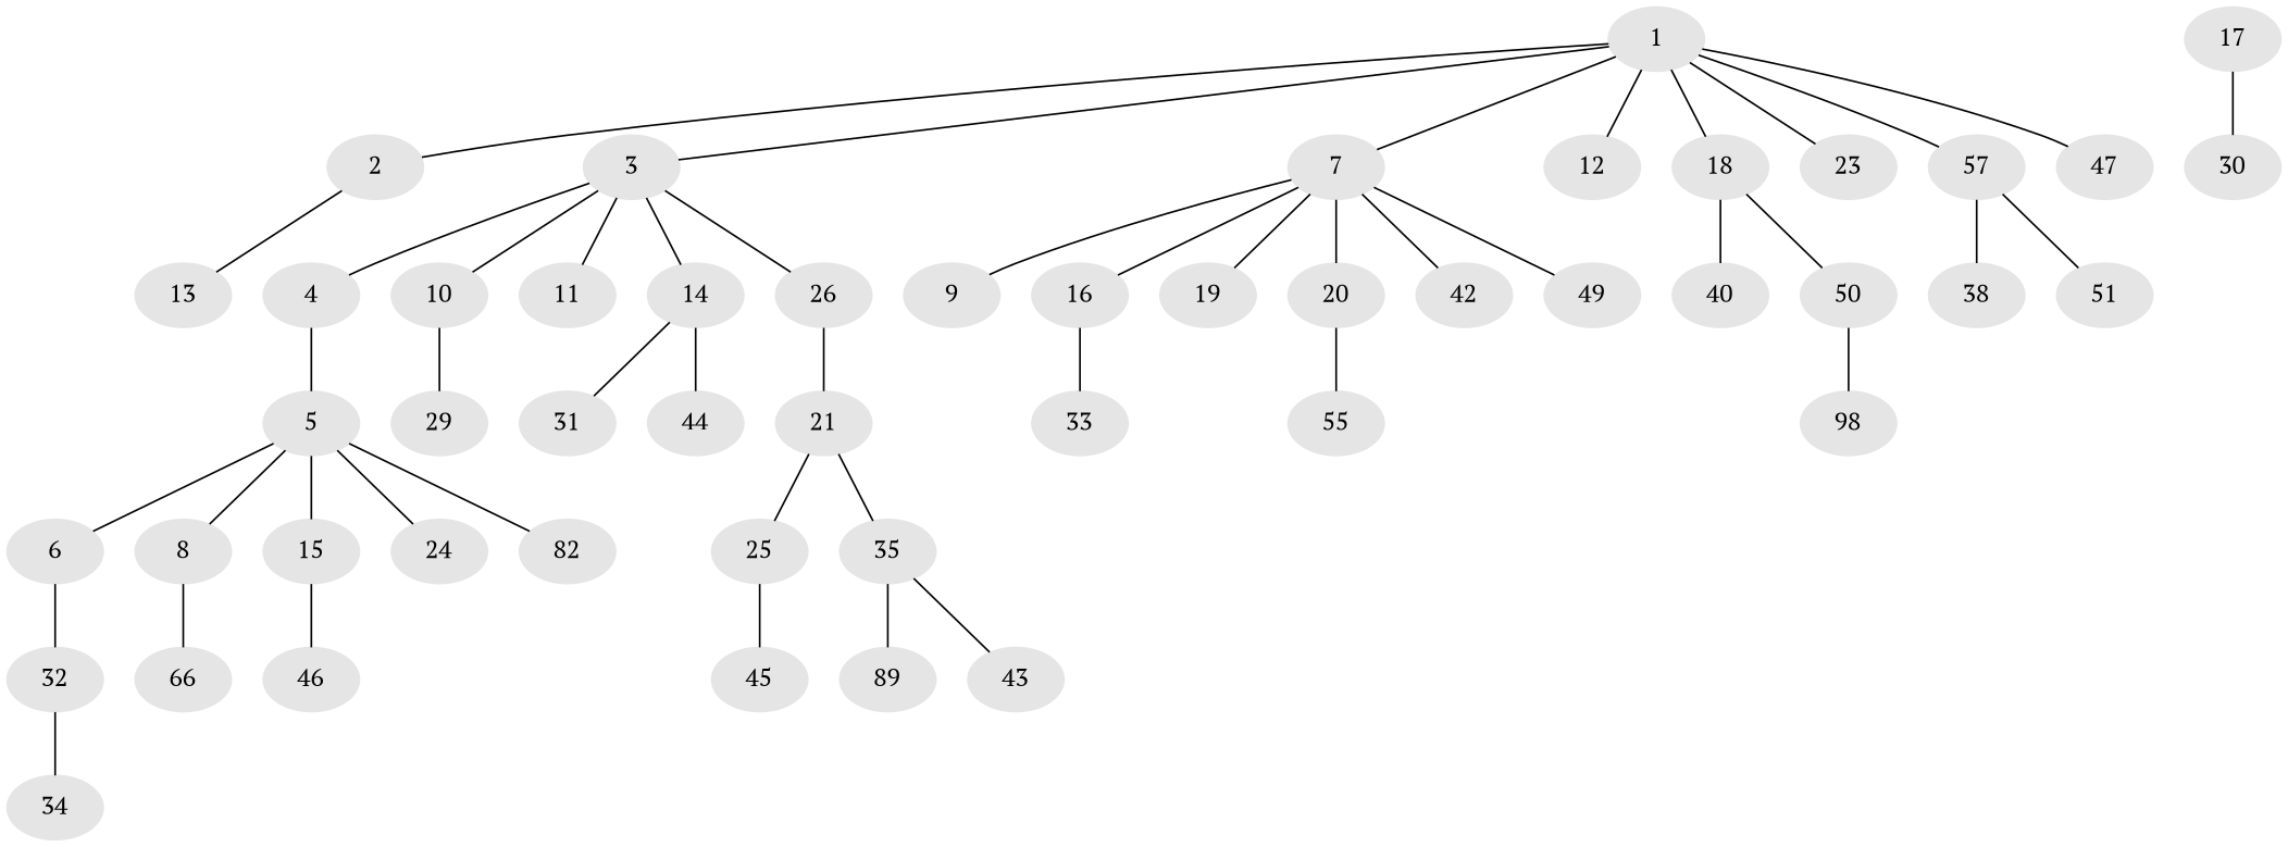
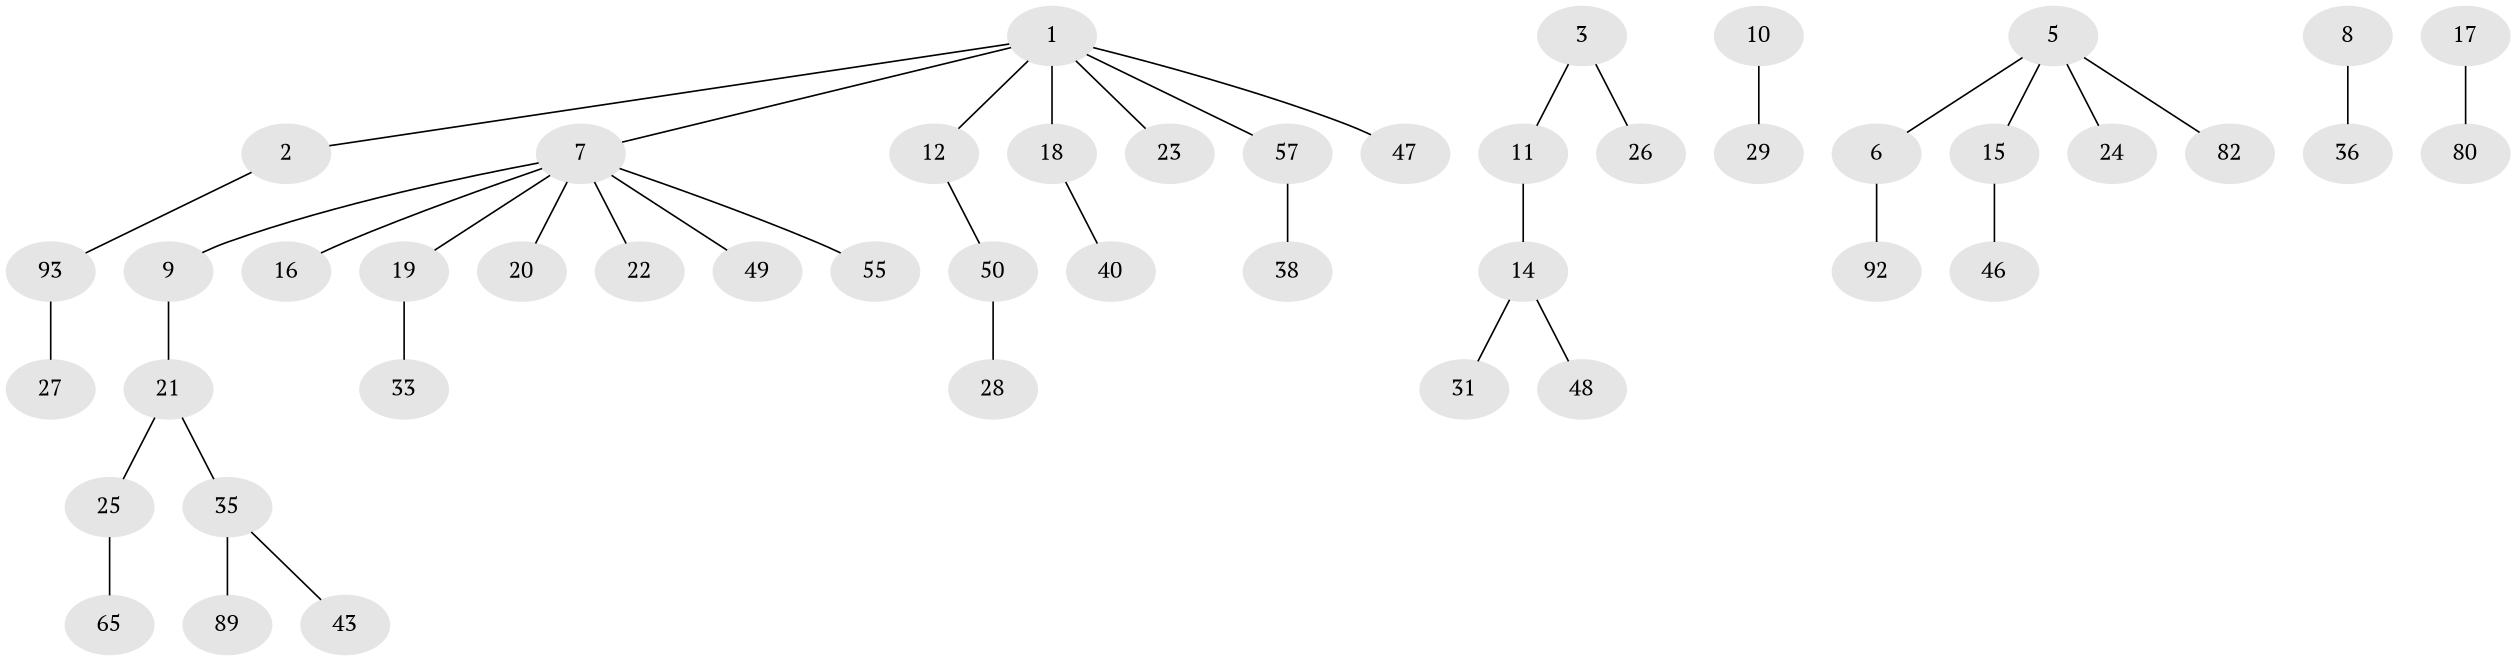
  graph {
    fontname="PT Serif"
    node [color=gray90 fontname="PT Serif" style=filled]
    edge [fontname="PT Serif"]
    1
    2
    3
    7
    12
    18
    23
    n8 [label=57]
    47
-   13
-   4
+   13 [label=93]
    10
    11
    14
    26
    9
    16
    19
    20
-   22 [label=42]
+   22
    49
    n22 [label=55]
    40
    50
    38
-   51
+   27
    5
    29
    31
-   48 [label=44]
+   48
    6
    8
    15
    24
    n36 [label=82]
-   32
-   36 [label=66]
+   32 [label=92]
+   36
    46
-   34
    21
    17
-   30
+   30 [label=80]
    33
    25
    35
-   28 [label=98]
-   45
+   28
+   45 [label=65]
    n49 [label=89]
    43
    1 -- 2
-   1 -- 3
    1 -- 7
    1 -- 12
    1 -- 18
    1 -- 23
    1 -- n8
    1 -- 47
    2 -- 13
-   3 -- 4
-   3 -- 10
    3 -- 11
-   3 -- 14
+   11 -- 14
    3 -- 26
    7 -- 9
    7 -- 16
    7 -- 19
    7 -- 20
    7 -- 22
    7 -- 49
-   20 -- n22
+   7 -- n22
    18 -- 40
-   18 -- 50
+   12 -- 50
    n8 -- 38
-   n8 -- 51
-   4 -- 5
+   13 -- 27
    10 -- 29
    14 -- 31
    14 -- 48
-   26 -- 21
-   16 -- 33
+   9 -- 21
+   19 -- 33
    50 -- 28
    5 -- 6
-   5 -- 8
    5 -- 15
    5 -- 24
    5 -- n36
    6 -- 32
    8 -- 36
    15 -- 46
-   32 -- 34
    21 -- 25
    21 -- 35
    17 -- 30
    25 -- 45
    35 -- n49
    35 -- 43
  }
